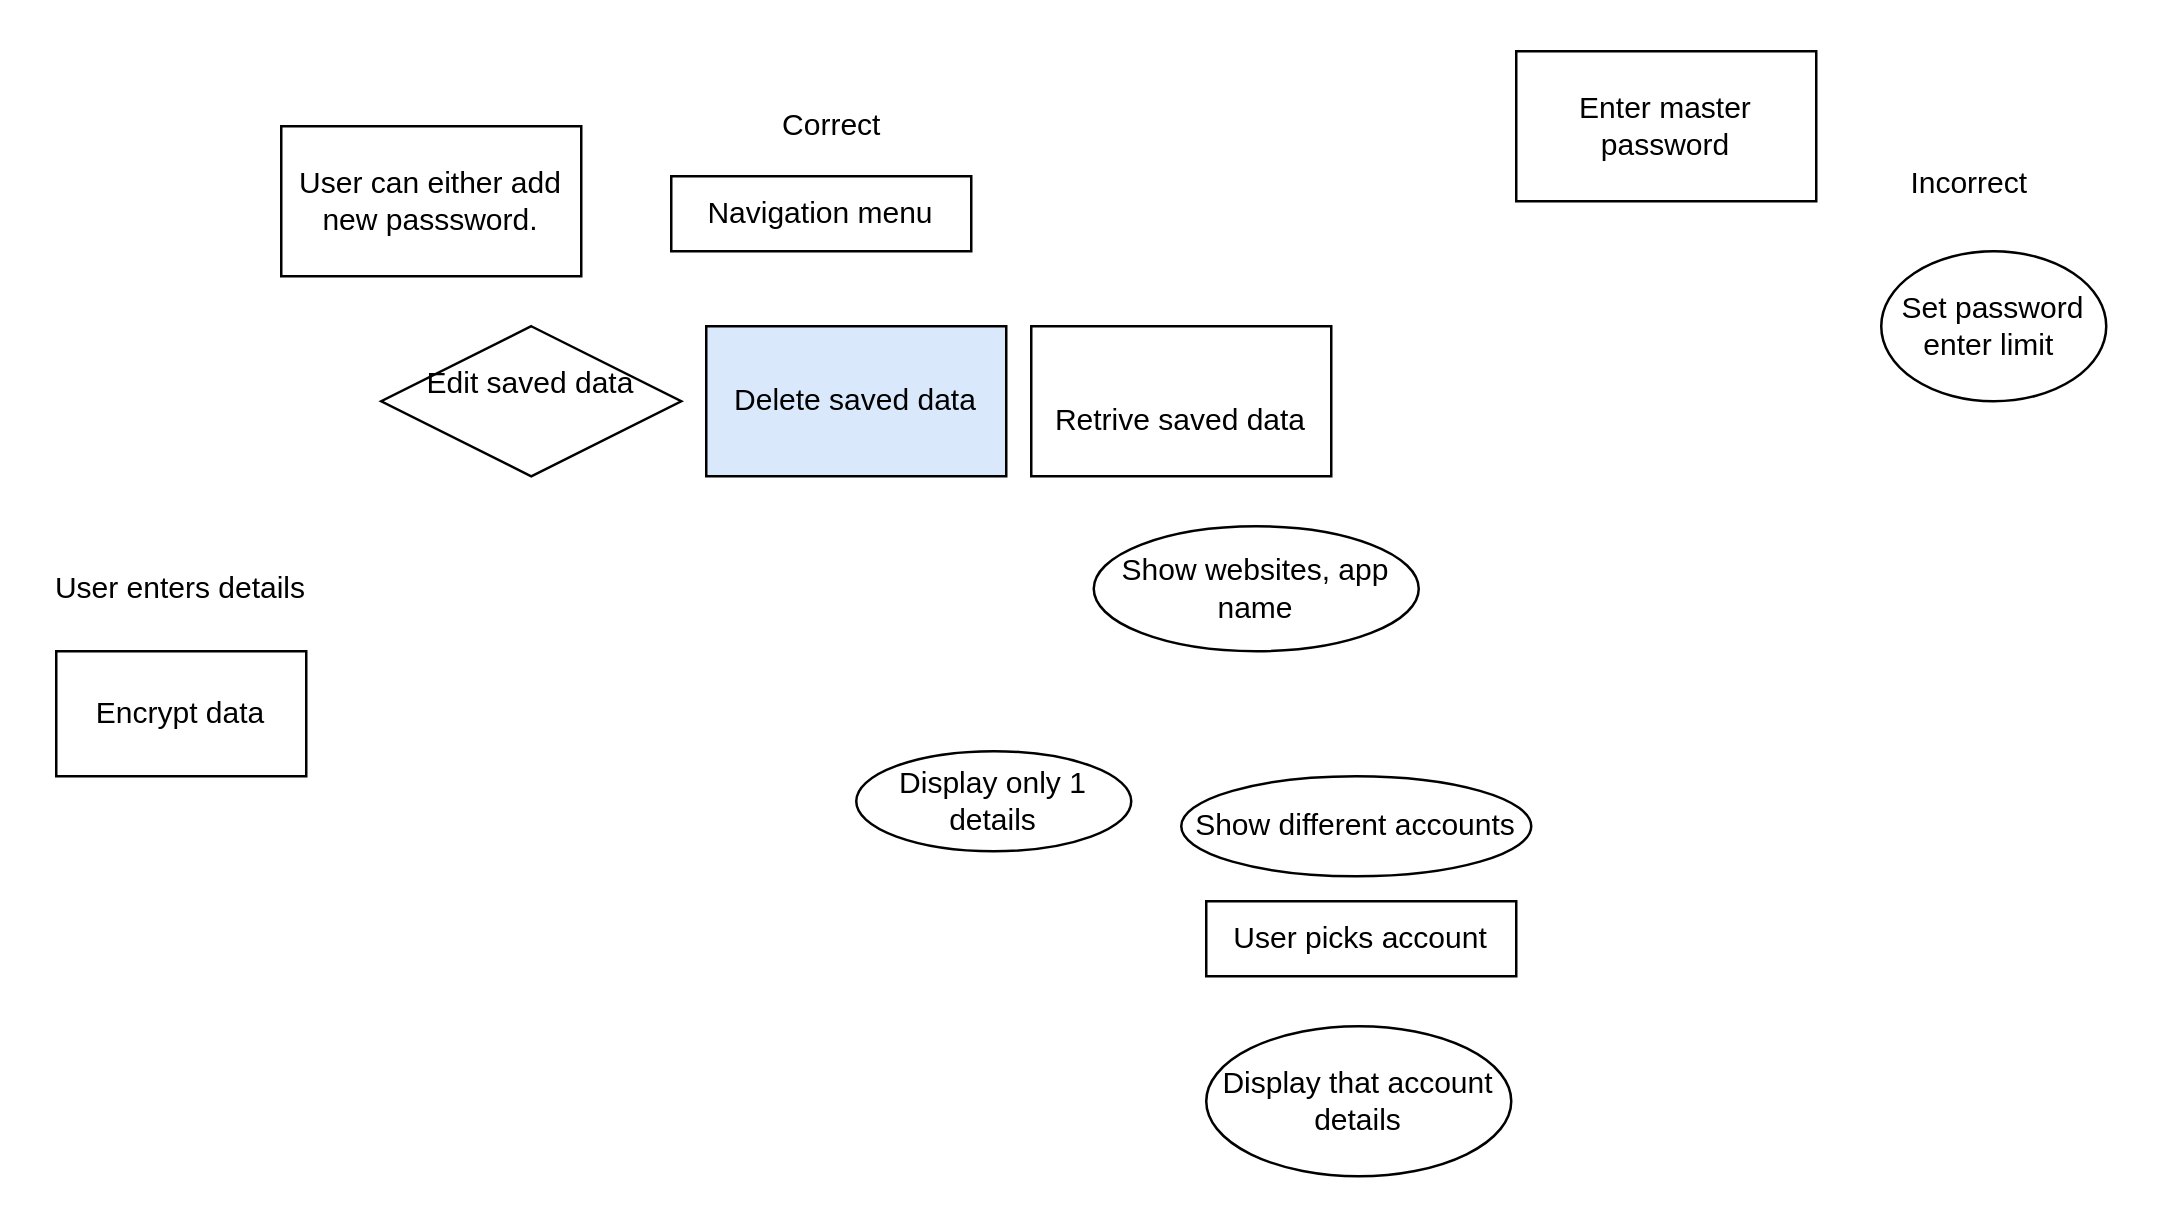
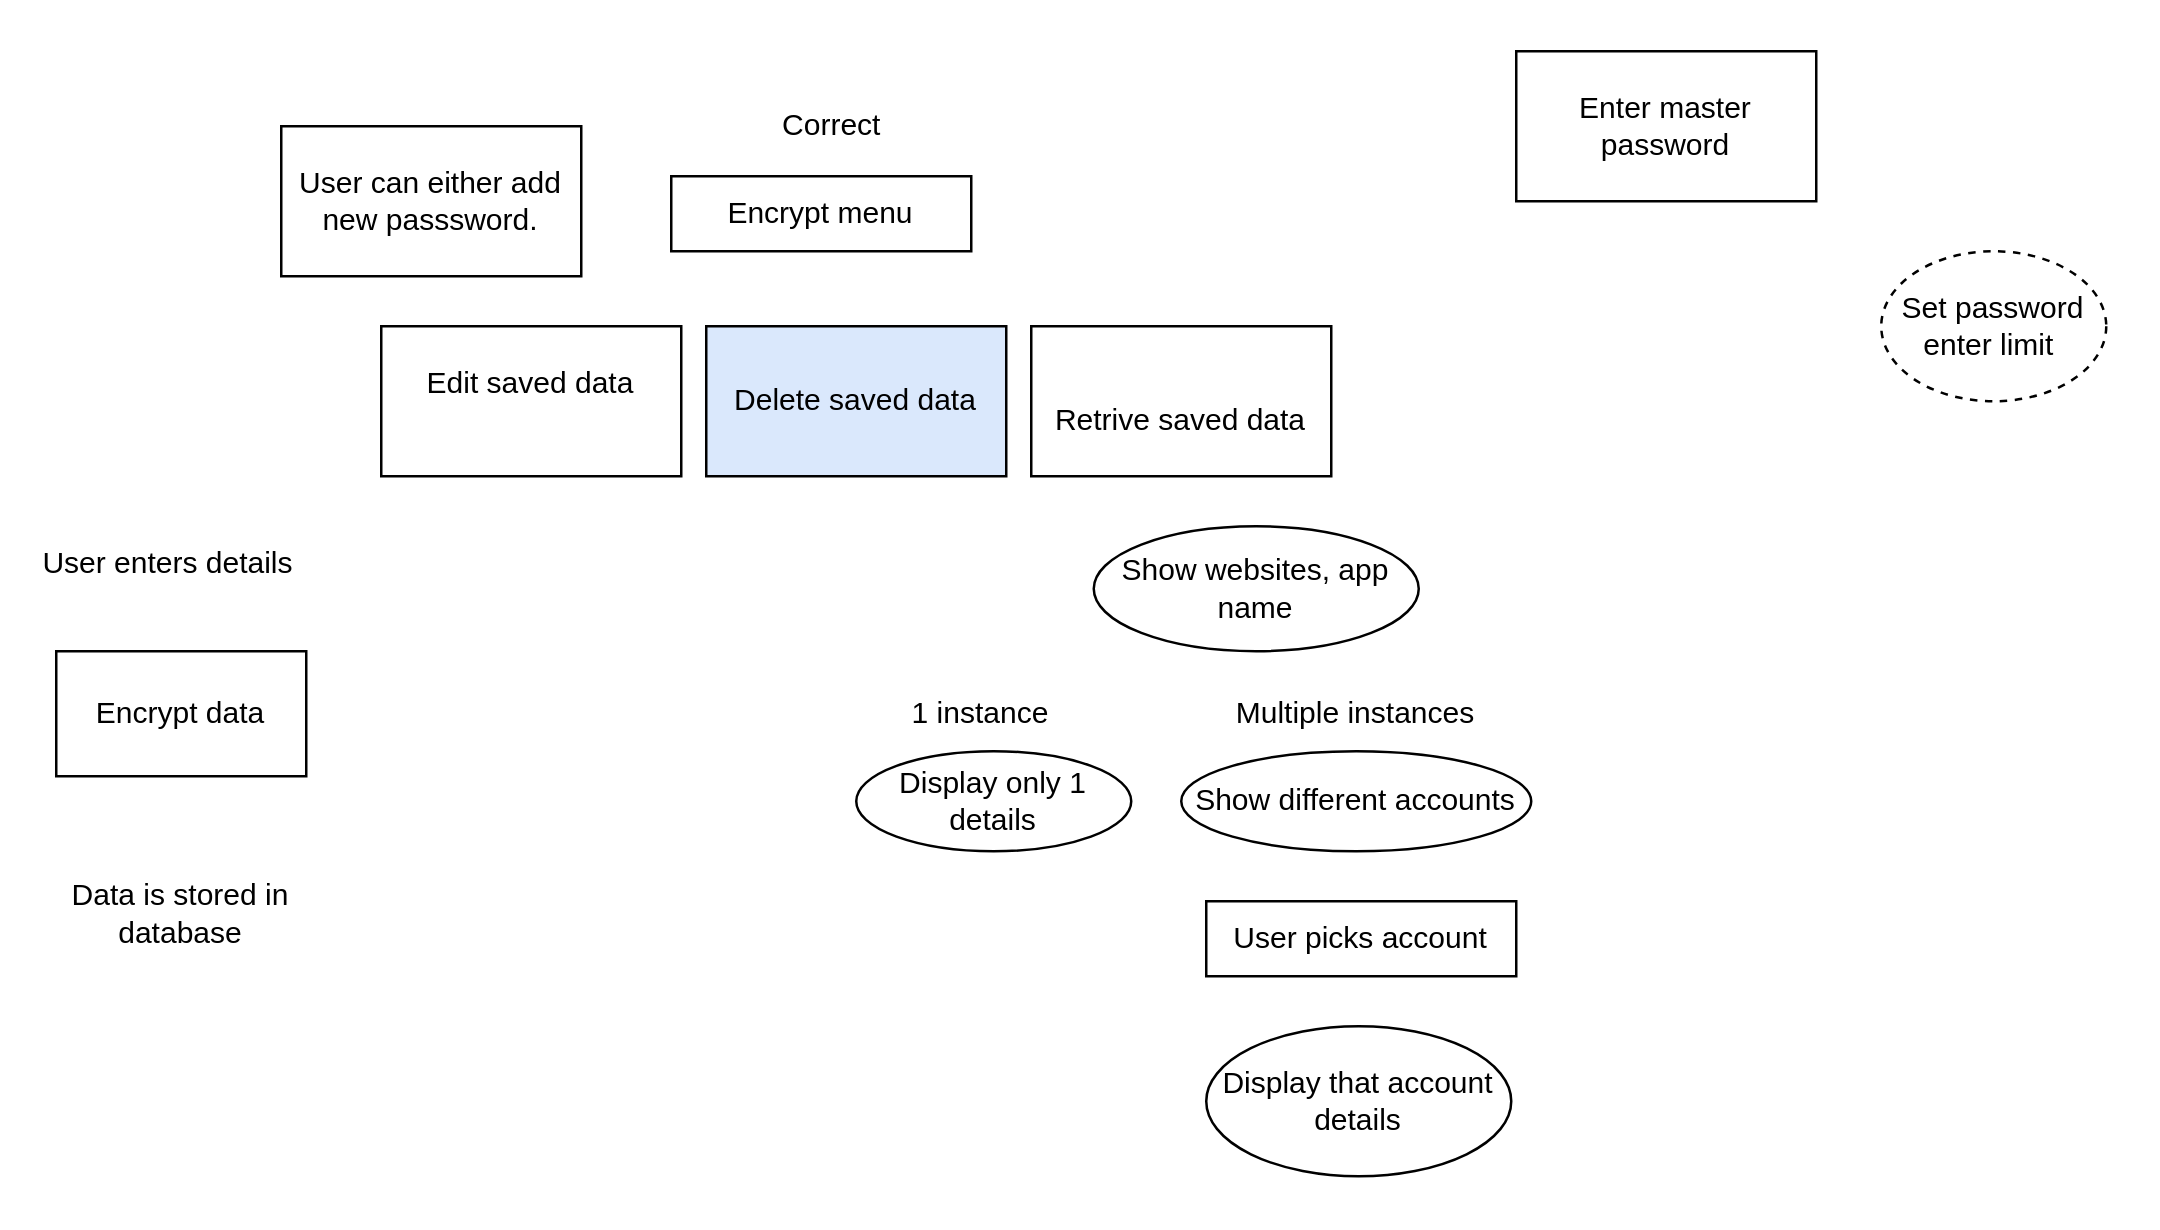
  <mxCell id="0" />
  <mxCell id="1" parent="0" />
  <mxCell id="2" value="Enter master password" style="rounded=0;whiteSpace=wrap;html=1;" vertex="1" parent="1"><mxGeometry x="606" y="20" width="120" height="60" as="geometry" /></mxCell>
- <mxCell id="3" value="Navigation menu" style="rounded=0;whiteSpace=wrap;html=1;" vertex="1" parent="1"><mxGeometry x="268" y="70" width="120" height="30" as="geometry" /></mxCell>
+ <mxCell id="3" value="Encrypt menu" style="rounded=0;whiteSpace=wrap;html=1;" vertex="1" parent="1"><mxGeometry x="268" y="70" width="120" height="30" as="geometry" /></mxCell>
  <mxCell id="4" value="Correct" style="text;html=1;align=center;verticalAlign=middle;resizable=0;points=[];autosize=1;strokeColor=none;fillColor=none;" vertex="1" parent="1"><mxGeometry x="302" y="35" width="60" height="30" as="geometry" /></mxCell>
- <mxCell id="5" value="Incorrect" style="text;html=1;align=center;verticalAlign=middle;resizable=0;points=[];autosize=1;strokeColor=none;fillColor=none;" vertex="1" parent="1"><mxGeometry x="752" y="58" width="70" height="30" as="geometry" /></mxCell>
- <mxCell id="6" value="Set password enter limit&amp;nbsp;" style="ellipse;whiteSpace=wrap;html=1;" vertex="1" parent="1"><mxGeometry x="752" y="100" width="90" height="60" as="geometry" /></mxCell>
+ <mxCell id="6" value="Set password enter limit&amp;nbsp;" style="ellipse;whiteSpace=wrap;html=1;dashed=1;" vertex="1" parent="1"><mxGeometry x="752" y="100" width="90" height="60" as="geometry" /></mxCell>
  <mxCell id="7" value="User can either add new passsword." style="rounded=0;whiteSpace=wrap;html=1;" vertex="1" parent="1"><mxGeometry x="112" y="50" width="120" height="60" as="geometry" /></mxCell>
  <mxCell id="8" value="Delete saved data" style="rounded=0;whiteSpace=wrap;html=1;fillColor=#dae8fc;" vertex="1" parent="1"><mxGeometry x="282" y="130" width="120" height="60" as="geometry" /></mxCell>
- <mxCell id="9" value="&lt;div&gt;Edit saved data&lt;/div&gt;&lt;div&gt;&lt;br&gt;&lt;/div&gt;" style="rhombus;whiteSpace=wrap;html=1;" vertex="1" parent="1"><mxGeometry x="152" y="130" width="120" height="60" as="geometry" /></mxCell>
+ <mxCell id="9" value="&lt;div&gt;Edit saved data&lt;/div&gt;&lt;div&gt;&lt;br&gt;&lt;/div&gt;" style="rounded=0;whiteSpace=wrap;html=1;" vertex="1" parent="1"><mxGeometry x="152" y="130" width="120" height="60" as="geometry" /></mxCell>
  <mxCell id="10" value="&lt;div&gt;&lt;br&gt;&lt;/div&gt;&lt;div&gt;Retrive saved data&lt;br&gt;&lt;/div&gt;" style="rounded=0;whiteSpace=wrap;html=1;" vertex="1" parent="1"><mxGeometry x="412" y="130" width="120" height="60" as="geometry" /></mxCell>
- <mxCell id="11" value="User enters details" style="text;html=1;align=center;verticalAlign=middle;whiteSpace=wrap;rounded=0;" vertex="1" parent="1"><mxGeometry x="20" y="210" width="104" height="50" as="geometry" /></mxCell>
+ <mxCell id="11" value="User enters details" style="text;html=1;align=center;verticalAlign=middle;whiteSpace=wrap;rounded=0;" vertex="1" parent="1"><mxGeometry x="15" y="200" width="104" height="50" as="geometry" /></mxCell>
  <mxCell id="12" value="Encrypt data" style="whiteSpace=wrap;html=1;rounded=0;" vertex="1" parent="1"><mxGeometry x="22" y="260" width="100" height="50" as="geometry" /></mxCell>
+ <mxCell id="13" value="Data is stored in database" style="text;html=1;align=center;verticalAlign=middle;whiteSpace=wrap;rounded=0;" vertex="1" parent="1"><mxGeometry x="22" y="350" width="100" height="30" as="geometry" /></mxCell>
  <mxCell id="14" value="Show websites, app name" style="ellipse;whiteSpace=wrap;html=1;" vertex="1" parent="1"><mxGeometry x="437" y="210" width="130" height="50" as="geometry" /></mxCell>
+ <mxCell id="15" value="1 instance" style="text;html=1;align=center;verticalAlign=middle;whiteSpace=wrap;rounded=0;" vertex="1" parent="1"><mxGeometry x="362" y="270" width="60" height="30" as="geometry" /></mxCell>
  <mxCell id="16" value="Display only 1 details" style="ellipse;whiteSpace=wrap;html=1;" vertex="1" parent="1"><mxGeometry x="342" y="300" width="110" height="40" as="geometry" /></mxCell>
- <mxCell id="18" value="Show different accounts" style="ellipse;whiteSpace=wrap;html=1;" vertex="1" parent="1"><mxGeometry x="472" y="310" width="140" height="40" as="geometry" /></mxCell>
+ <mxCell id="17" value="Multiple instances" style="text;html=1;align=center;verticalAlign=middle;whiteSpace=wrap;rounded=0;" vertex="1" parent="1"><mxGeometry x="492" y="270" width="100" height="30" as="geometry" /></mxCell>
+ <mxCell id="18" value="Show different accounts" style="ellipse;whiteSpace=wrap;html=1;" vertex="1" parent="1"><mxGeometry x="472" y="300" width="140" height="40" as="geometry" /></mxCell>
  <mxCell id="19" value="User picks account" style="rounded=0;whiteSpace=wrap;html=1;" vertex="1" parent="1"><mxGeometry x="482" y="360" width="124" height="30" as="geometry" /></mxCell>
  <mxCell id="20" value="Display that account details" style="ellipse;whiteSpace=wrap;html=1;" vertex="1" parent="1"><mxGeometry x="482" y="410" width="122" height="60" as="geometry" /></mxCell>
